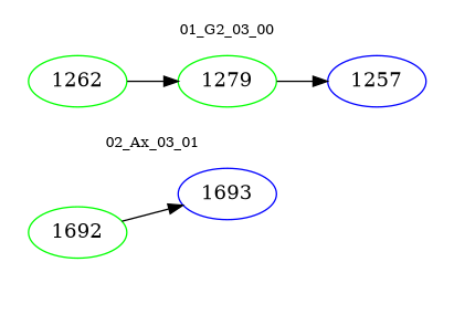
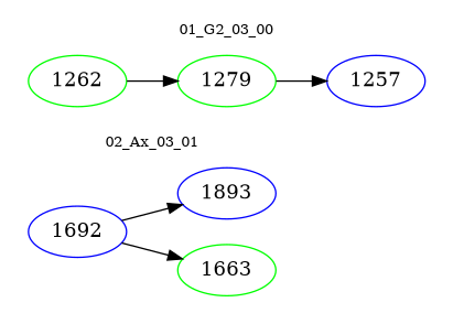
  digraph {
    rankdir=LR
    node [color=blue]
    edge [color=black]
-   n1 [color=green label=1692]
-   n3 [label=1693]
+   n1 [label=1692]
+   n2 [color=green label=1663]
+   n3 [label=1893]
    n4 [color=green label=1262]
    n5 [label=1257]
    n6 [color=green label=1279]
    subgraph cluster_1 {
      color=white
      fontsize=10
      label="02_Ax_03_01"
      n1
+     n2
      n3
    }
    subgraph cluster_2 {
      color=white
      fontsize=10
      label="01_G2_03_00"
      n4
      n5
      n6
    }
+   n1 -> n2
    n1 -> n3
    n4 -> n6
    n6 -> n5
  }
